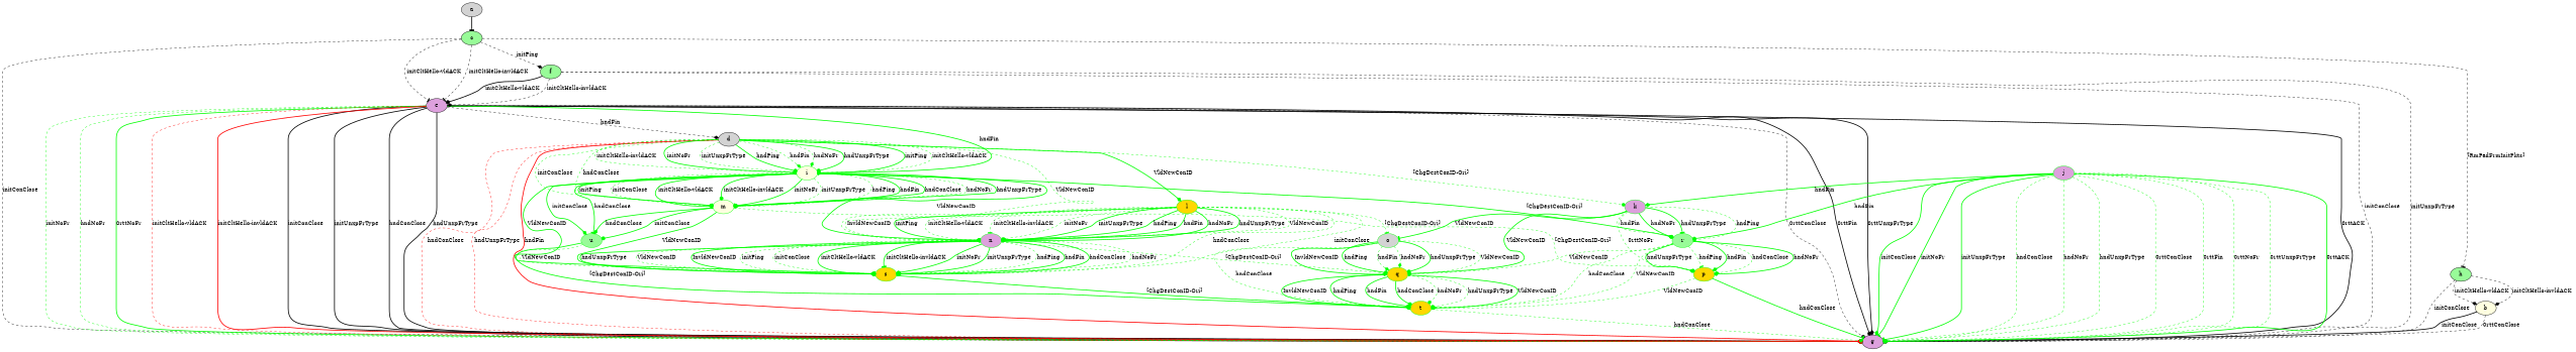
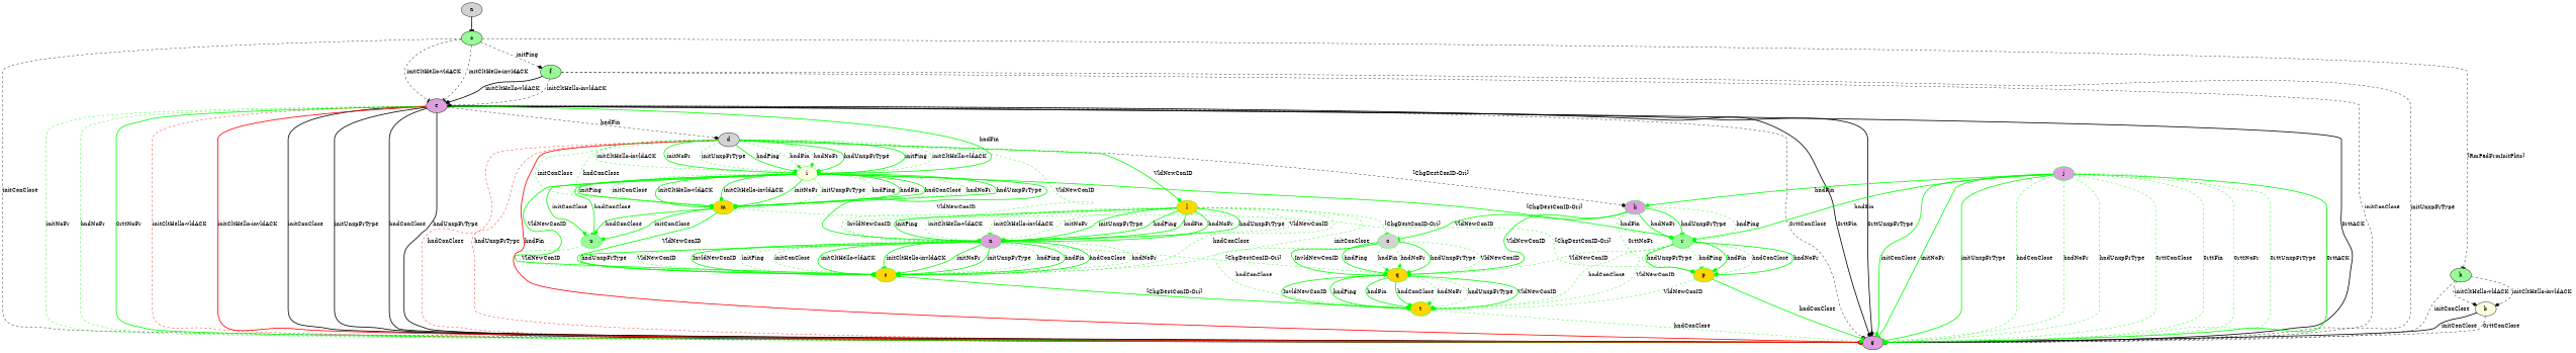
  digraph {
    node [fillcolor=gold style=filled color=green]
    edge [arrowhead=diamond style=bold color=green]
    a [fillcolor=lightgrey color=""]
    c [fillcolor=palegreen color=""]
    g [fillcolor=plum color=""]
    e [fillcolor=plum color=""]
    f [fillcolor=palegreen color=""]
    h [fillcolor=palegreen color=""]
    d [fillcolor=lightgrey color=""]
    i [fillcolor=lightyellow]
    b [fillcolor=lightyellow color=""]
    k [fillcolor=plum]
    l
-   m [fillcolor=lightyellow]
+   m
    n [fillcolor=plum]
    r [fillcolor=palegreen]
    s
    u [fillcolor=palegreen]
    j [fillcolor=plum]
    o [fillcolor=lightgrey]
    p
    q
    t
    a -> c [arrowhead=tee color=""]
    c -> g [label="initConClose " style=dashed color=""]
    c -> e [arrowhead=tee label="initCltHello-vldACK " style=dashed color=""]
    c -> e [arrowhead=tee label="initCltHello-invldACK " style=dashed color=""]
    c -> f [label="initPing " style=dashed color=""]
    c -> h [arrowhead=tee label="[RmPadFrmInitPkts] " style=dashed color=""]
    e -> g [arrowhead=dot label="initConClose " color=""]
    e -> g [arrowhead=dot label="initUnxpFrType " color=""]
    e -> g [arrowhead=tee label="hndConClose " color=""]
    e -> g [label="hndUnxpFrType " color=""]
    e -> g [arrowhead=dot label="0rttConClose " style=dashed color=""]
    e -> g [arrowhead=dot label="0rttFin " color=""]
    e -> g [label="0rttUnxpFrType " color=""]
    e -> g [label="0rttACK " color=""]
    e -> g [label="initNoFr " style=dashed]
    e -> g [arrowhead=tee label="hndNoFr " style=dashed]
    e -> g [arrowhead=dot label="0rttNoFr "]
    e -> g [color=red label="initCltHello-vldACK " style=dashed]
    e -> g [color=red label="initCltHello-invldACK "]
    e -> d [label="hndFin " style=dashed color=""]
    e -> i [arrowhead=dot label="hndFin "]
    f -> g [arrowhead=tee label="initConClose " style=dashed color=""]
    f -> g [label="initUnxpFrType " style=dashed color=""]
    f -> e [arrowhead=dot label="initCltHello-vldACK " color=""]
    f -> e [label="initCltHello-invldACK " style=dashed color=""]
    h -> g [label="initConClose " style=dashed color=""]
    h -> b [label="initCltHello-vldACK " style=dashed color=""]
    h -> b [label="initCltHello-invldACK " style=dashed color=""]
    d -> g [color=red label="hndFin "]
    d -> g [arrowhead=dot color=red label="hndConClose " style=dashed]
    d -> g [arrowhead=tee color=red label="hndUnxpFrType " style=dashed]
    d -> i [arrowhead=tee label="initPing "]
    d -> i [arrowhead=tee label="initCltHello-vldACK " style=dashed]
    d -> i [label="initCltHello-invldACK " style=dashed]
    d -> i [arrowhead=tee label="initNoFr "]
    d -> i [arrowhead=dot label="initUnxpFrType " style=dashed]
    d -> i [arrowhead=dot label="hndPing "]
    d -> i [label="hndFin " style=dashed]
    d -> i [label="hndNoFr " style=dashed]
    d -> i [arrowhead=dot label="hndUnxpFrType "]
-   d -> k [arrowhead=dot label="[ChgDestConID-Ori] " style=dashed]
+   d -> k [arrowhead=dot color=black label="[ChgDestConID-Ori] " style=dashed]
    d -> l [label="VldNewConID "]
    d -> m [arrowhead=dot label="initConClose " style=dashed]
    d -> m [arrowhead=tee label="hndConClose " style=dashed]
    d -> n [label="VldNewConID " style=dashed]
    i -> m [arrowhead=dot label="initPing "]
    i -> m [label="initConClose " style=dashed]
    i -> m [arrowhead=tee label="initCltHello-vldACK "]
    i -> m [arrowhead=dot label="initCltHello-invldACK "]
    i -> m [arrowhead=tee label="initNoFr "]
    i -> m [arrowhead=dot label="initUnxpFrType " style=dashed]
    i -> m [label="hndPing " style=dashed]
    i -> m [arrowhead=dot label="hndFin "]
    i -> m [label="hndConClose "]
    i -> m [label="hndNoFr " style=dashed]
    i -> m [arrowhead=dot label="hndUnxpFrType "]
    i -> n [arrowhead=dot label="VldNewConID "]
    i -> r [arrowhead=dot label="[ChgDestConID-Ori] "]
    i -> s [arrowhead=tee label="VldNewConID "]
    i -> u [label="initConClose "]
    i -> u [arrowhead=tee label="hndConClose "]
    b -> g [label="initConClose " color=""]
    b -> g [label="0rttConClose " style=dashed color=""]
    k -> r [arrowhead=dot label="hndPing " style=dashed]
    k -> r [label="hndFin " style=dashed]
    k -> r [label="hndNoFr "]
    k -> r [arrowhead=tee label="hndUnxpFrType "]
    k -> o [arrowhead=tee label="VldNewConID "]
    k -> p [arrowhead=dot label="0rttNoFr " style=dashed]
    k -> q [arrowhead=tee label="VldNewConID "]
    l -> n [arrowhead=tee label="initPing "]
    l -> n [arrowhead=tee label="initCltHello-vldACK " style=dashed]
    l -> n [arrowhead=tee label="initCltHello-invldACK " style=dashed]
    l -> n [label="initNoFr " style=dashed]
    l -> n [label="initUnxpFrType "]
    l -> n [arrowhead=dot label="hndPing "]
    l -> n [arrowhead=tee label="hndFin "]
    l -> n [arrowhead=dot label="hndNoFr "]
    l -> n [arrowhead=dot label="hndUnxpFrType "]
    l -> n [arrowhead=tee label="VldNewConID " style=dashed]
    l -> n [arrowhead=dot label="InvldNewConID " style=dashed]
    l -> s [arrowhead=dot label="initConClose " style=dashed]
    l -> s [arrowhead=dot label="hndConClose " style=dashed]
    l -> o [arrowhead=tee label="[ChgDestConID-Ori] " style=dashed]
    m -> s [label="VldNewConID "]
    m -> u [arrowhead=dot label="initConClose "]
    m -> u [label="hndConClose "]
    m -> p [arrowhead=dot label="[ChgDestConID-Ori] " style=dashed]
    n -> s [arrowhead=dot label="initPing " style=dashed]
    n -> s [label="initConClose " style=dashed]
    n -> s [arrowhead=dot label="initCltHello-vldACK "]
    n -> s [arrowhead=tee label="initCltHello-invldACK "]
    n -> s [label="initNoFr "]
    n -> s [label="initUnxpFrType "]
    n -> s [arrowhead=dot label="hndPing " style=dashed]
    n -> s [arrowhead=tee label="hndFin "]
    n -> s [label="hndConClose "]
    n -> s [label="hndNoFr " style=dashed]
    n -> s [arrowhead=tee label="hndUnxpFrType "]
    n -> s [label="VldNewConID " style=dashed]
    n -> s [label="InvldNewConID "]
    n -> q [arrowhead=tee label="[ChgDestConID-Ori] " style=dashed]
    r -> p [arrowhead=tee label="hndPing " style=dashed]
    r -> p [label="hndFin "]
    r -> p [label="hndConClose " style=dashed]
    r -> p [arrowhead=dot label="hndNoFr "]
    r -> p [label="hndUnxpFrType "]
    r -> q [arrowhead=tee label="VldNewConID " style=dashed]
    r -> t [label="hndConClose " style=dashed]
    r -> t [arrowhead=tee label="VldNewConID " style=dashed]
    s -> t [label="[ChgDestConID-Ori] "]
    u -> s [label="VldNewConID " style=dashed]
-   u -> t [arrowhead=tee label="[ChgDestConID-Ori] "]
    j -> g [label="initConClose "]
    j -> g [arrowhead=tee label="initNoFr "]
    j -> g [arrowhead=tee label="initUnxpFrType "]
    j -> g [label="hndConClose " style=dashed]
    j -> g [arrowhead=tee label="hndNoFr " style=dashed]
    j -> g [arrowhead=dot label="hndUnxpFrType " style=dashed]
    j -> g [label="0rttConClose " style=dashed]
    j -> g [arrowhead=dot label="0rttFin " style=dashed]
    j -> g [arrowhead=tee label="0rttNoFr " style=dashed]
    j -> g [label="0rttUnxpFrType " style=dashed]
    j -> g [label="0rttACK "]
    j -> k [label="hndFin "]
    j -> r [arrowhead=dot label="hndFin "]
    o -> q [arrowhead=dot label="hndPing "]
    o -> q [label="hndFin " style=dashed]
    o -> q [label="hndNoFr " style=dashed]
    o -> q [arrowhead=dot label="hndUnxpFrType "]
    o -> q [arrowhead=dot label="VldNewConID " style=dashed]
    o -> q [label="InvldNewConID "]
    o -> t [arrowhead=tee label="hndConClose " style=dashed]
    p -> g [arrowhead=tee label="hndConClose "]
    p -> t [arrowhead=dot label="VldNewConID " style=dashed]
    q -> t [arrowhead=dot label="hndPing "]
    q -> t [label="hndFin "]
    q -> t [arrowhead=dot label="hndConClose "]
    q -> t [arrowhead=dot label="hndNoFr " style=dashed]
    q -> t [arrowhead=dot label="hndUnxpFrType " style=dashed]
    q -> t [label="VldNewConID "]
    q -> t [arrowhead=tee label="InvldNewConID "]
    t -> g [arrowhead=dot label="hndConClose " style=dashed]
  }
